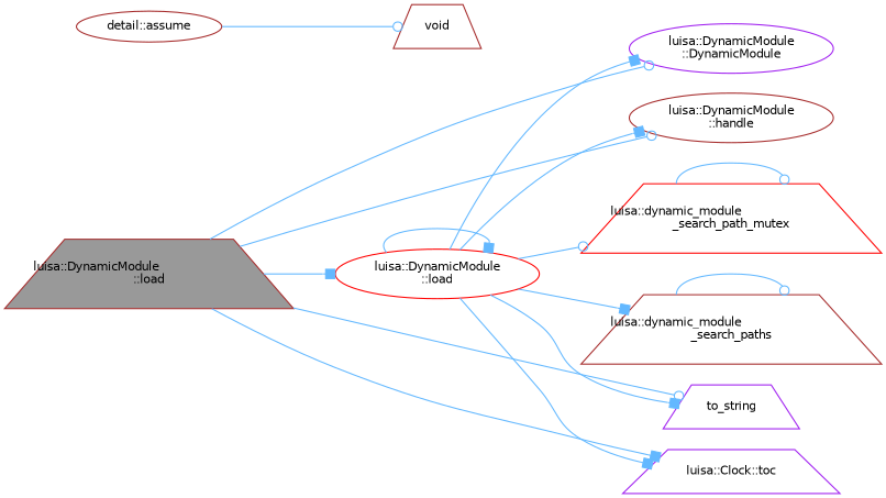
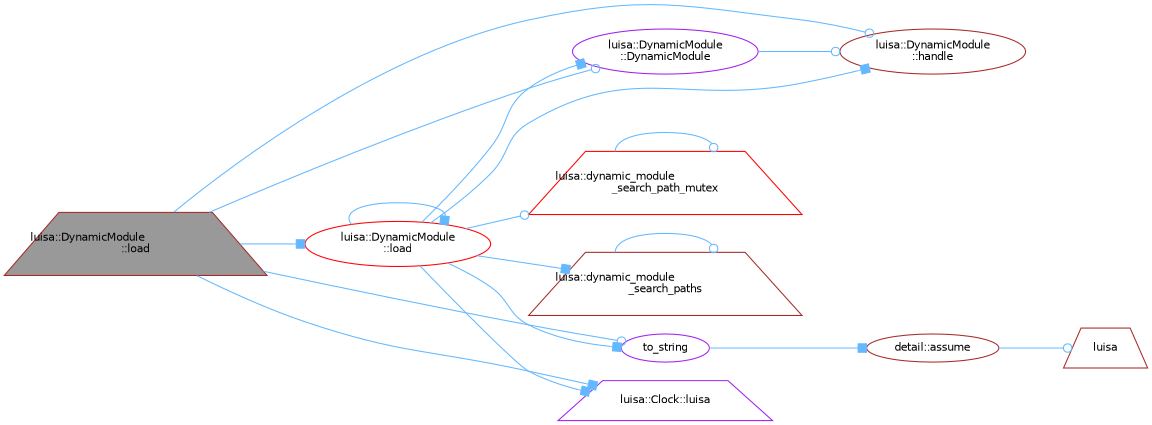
  digraph {
    rankdir=LR
    node [color=brown fillcolor=white fontname=Helvetica fontsize=10 shape=trapezium style=filled]
    edge [arrowhead=box color=steelblue1 fontname=Helvetica fontsize=10 labelfontname=Helvetica labelfontsize=10 style=solid]
    n1 [fillcolor=grey60 fontcolor=black height=0.2 label="luisa::DynamicModule\l::load" width=0.4]
    n2 [color=purple height=0.2 label="luisa::DynamicModule\l::DynamicModule" shape=ellipse width=0.4]
    n3 [height=0.2 label="luisa::DynamicModule\l::handle" shape=ellipse width=0.4]
    n4 [color=red height=0.2 label="luisa::DynamicModule\l::load" shape=ellipse width=0.4]
-   n5 [color=purple height=0.2 label=to_string width=0.4]
-   n6 [color=purple height=0.2 label="luisa::Clock::toc" width=0.4]
+   n5 [color=purple height=0.2 label=to_string shape=ellipse width=0.4]
+   n6 [color=purple height=0.2 label="luisa::Clock::luisa" width=0.4]
    n7 [color=red height=0.2 label="luisa::dynamic_module\l_search_path_mutex" width=0.4]
    n8 [height=0.2 label="luisa::dynamic_module\l_search_paths" width=0.4]
    n9 [height=0.2 label="detail::assume" shape=ellipse width=0.4]
-   n10 [height=0.2 label=void width=0.4]
+   n10 [height=0.2 label=luisa width=0.4]
    n1 -> n2 [arrowhead=odot]
    n1 -> n3 [arrowhead=odot]
    n1 -> n4
    n1 -> n5 [arrowhead=odot]
    n1 -> n6
+   n2 -> n3 [arrowhead=odot]
    n4 -> n2
    n4 -> n3
    n4 -> n4
    n4 -> n5
    n4 -> n6
    n4 -> n7 [arrowhead=odot]
    n4 -> n8
+   n5 -> n9
    n7 -> n7 [arrowhead=odot]
    n8 -> n8 [arrowhead=odot]
    n9 -> n10 [arrowhead=odot]
  }
